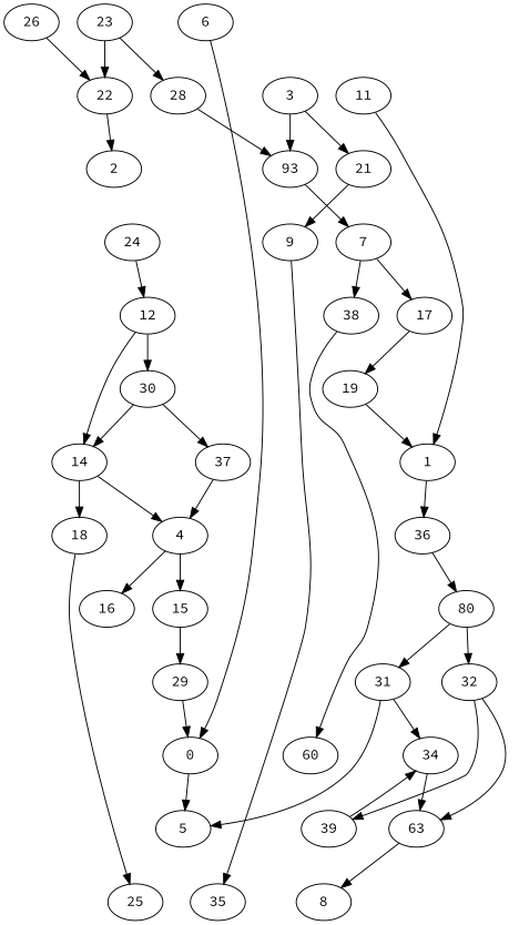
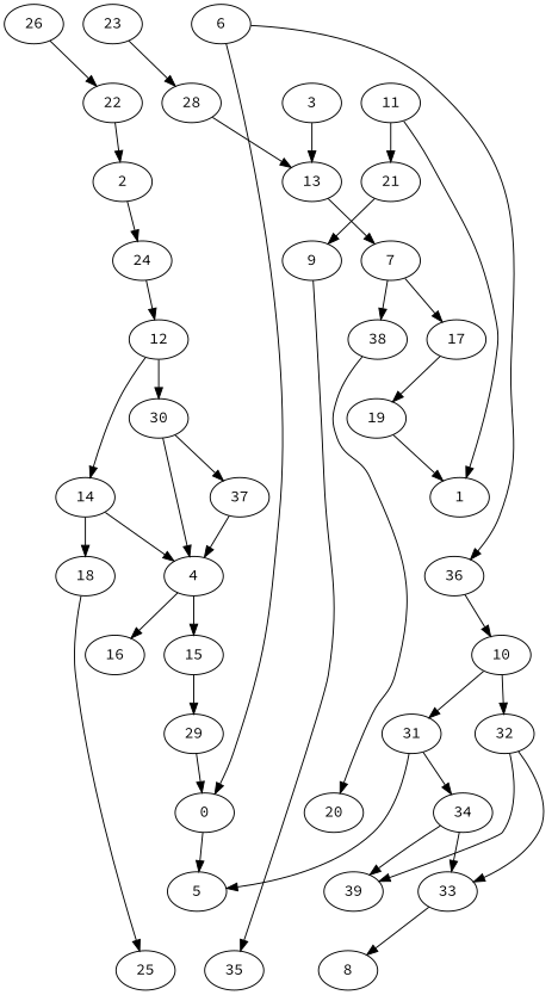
  digraph {
    fontname="Source Code Pro"
    node [fontname="Source Code Pro"]
    edge [fontname="Source Code Pro" weight=0]
    0
    5
    1
    36
-   10 [label=80]
+   10
    32
    31
-   33 [label=63]
+   33
    39
    8
    2
    24
    12
    30
    14
    37
    4
    18
    15
    16
    25
    29
    3
-   13 [label=93]
+   13
    21
    7
    9
    17
    38
    35
    19
-   20 [label=60]
+   20
    11
    34
    6
    23
    22
    28
    26
    0 -> 5
-   1 -> 36
+   6 -> 36
    36 -> 10
    10 -> 32
    10 -> 31
    32 -> 33
    32 -> 39
    31 -> 5
    31 -> 34
    33 -> 8
+   2 -> 24
    24 -> 12
    12 -> 30 [weight=1]
    12 -> 14
-   30 -> 14
+   30 -> 4
    30 -> 37
    14 -> 4
    14 -> 18 [weight=1]
    37 -> 4
    4 -> 15 [weight=2]
    4 -> 16 [weight=1]
    18 -> 25
    15 -> 29 [weight=1]
    29 -> 0
    3 -> 13 [weight=2]
-   3 -> 21 [weight=2]
+   11 -> 21 [weight=2]
    13 -> 7
    21 -> 9
    7 -> 17
    7 -> 38
    9 -> 35
    17 -> 19
    38 -> 20
    19 -> 1
    11 -> 1
    34 -> 33
-   39 -> 34
+   34 -> 39
    6 -> 0
-   23 -> 22 [weight=2]
    23 -> 28
    22 -> 2
    28 -> 13
    26 -> 22
  }
